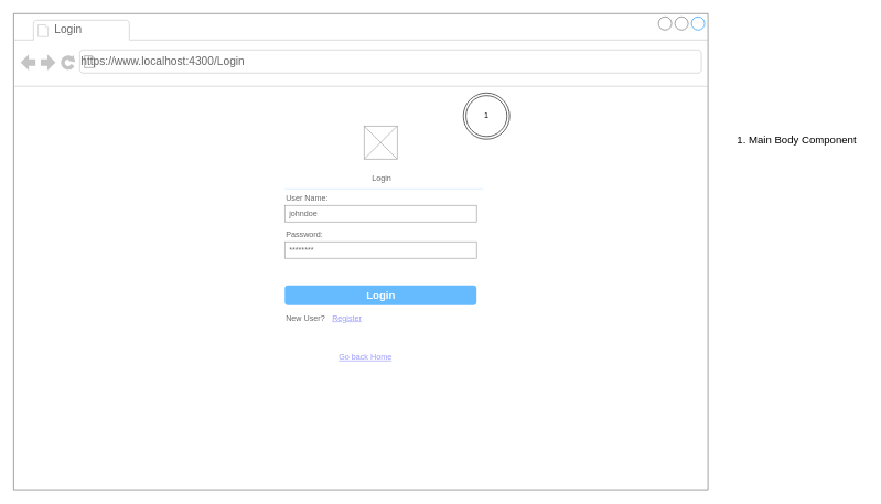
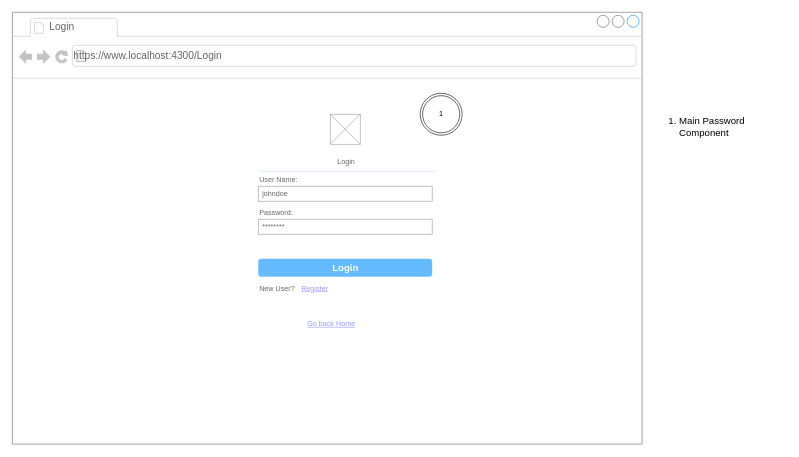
  <mxCell id="0" />
  <mxCell id="1" parent="0" />
  <mxCell id="2" value="" style="strokeWidth=1;shadow=0;dashed=0;align=center;html=1;shape=mxgraph.mockup.containers.browserWindow;rSize=0;strokeColor=#666666;mainText=,;recursiveResize=0;rounded=0;labelBackgroundColor=none;fontFamily=Verdana;fontSize=12" parent="1" vertex="1"><mxGeometry x="20" y="20" width="1050" height="720" as="geometry" /></mxCell>
  <mxCell id="3" value="Login" style="strokeWidth=1;shadow=0;dashed=0;align=center;html=1;shape=mxgraph.mockup.containers.anchor;fontSize=17;fontColor=#666666;align=left;" parent="2" vertex="1"><mxGeometry x="60" y="12" width="110" height="26" as="geometry" /></mxCell>
  <mxCell id="4" value="https://www.localhost:4300/Login" style="strokeWidth=1;shadow=0;dashed=0;align=center;html=1;shape=mxgraph.mockup.containers.anchor;rSize=0;fontSize=17;fontColor=#666666;align=left;" parent="2" vertex="1"><mxGeometry x="100" y="60" width="250" height="26" as="geometry" /></mxCell>
  <mxCell id="5" value="" style="strokeWidth=1;shadow=0;dashed=0;align=center;html=1;shape=mxgraph.mockup.forms.rrect;rSize=0;strokeColor=none;fillColor=none;" vertex="1" parent="2"><mxGeometry x="400" y="230" width="320" height="400" as="geometry" /></mxCell>
  <mxCell id="6" value="Login" style="strokeWidth=1;shadow=0;dashed=0;align=center;html=1;shape=mxgraph.mockup.forms.anchor;fontSize=12;fontColor=#666666;align=left;resizeWidth=1;spacingLeft=0;labelPosition=center;verticalLabelPosition=middle;verticalAlign=middle;" vertex="1" parent="5"><mxGeometry width="50" height="20" relative="1" as="geometry"><mxPoint x="140" y="10" as="offset" /></mxGeometry></mxCell>
  <mxCell id="7" value="" style="shape=line;strokeColor=#ddeeff;strokeWidth=2;html=1;resizeWidth=1;" vertex="1" parent="5"><mxGeometry width="300" height="10" relative="1" as="geometry"><mxPoint x="10" y="30" as="offset" /></mxGeometry></mxCell>
  <mxCell id="8" value="User Name:" style="strokeWidth=1;shadow=0;dashed=0;align=center;html=1;shape=mxgraph.mockup.forms.anchor;fontSize=12;fontColor=#666666;align=left;resizeWidth=1;spacingLeft=0;" vertex="1" parent="5"><mxGeometry width="160" height="20" relative="1" as="geometry"><mxPoint x="10" y="40" as="offset" /></mxGeometry></mxCell>
  <mxCell id="9" value="johndoe" style="strokeWidth=1;shadow=0;dashed=0;align=center;html=1;shape=mxgraph.mockup.forms.rrect;rSize=0;strokeColor=#999999;fontColor=#666666;align=left;spacingLeft=5;resizeWidth=1;" vertex="1" parent="5"><mxGeometry width="290" height="25" relative="1" as="geometry"><mxPoint x="10" y="60" as="offset" /></mxGeometry></mxCell>
  <mxCell id="10" value="Password:" style="strokeWidth=1;shadow=0;dashed=0;align=center;html=1;shape=mxgraph.mockup.forms.anchor;fontSize=12;fontColor=#666666;align=left;resizeWidth=1;spacingLeft=0;" vertex="1" parent="5"><mxGeometry width="160" height="20" relative="1" as="geometry"><mxPoint x="10" y="95" as="offset" /></mxGeometry></mxCell>
  <mxCell id="11" value="********" style="strokeWidth=1;shadow=0;dashed=0;align=center;html=1;shape=mxgraph.mockup.forms.rrect;rSize=0;strokeColor=#999999;fontColor=#666666;align=left;spacingLeft=5;resizeWidth=1;" vertex="1" parent="5"><mxGeometry width="290" height="25" relative="1" as="geometry"><mxPoint x="10" y="115" as="offset" /></mxGeometry></mxCell>
  <mxCell id="12" value="Login" style="strokeWidth=1;shadow=0;dashed=0;align=center;html=1;shape=mxgraph.mockup.forms.rrect;rSize=5;strokeColor=none;fontColor=#ffffff;fillColor=#66bbff;fontSize=16;fontStyle=1;" vertex="1" parent="5"><mxGeometry y="1" width="290" height="30" relative="1" as="geometry"><mxPoint x="10" y="-219" as="offset" /></mxGeometry></mxCell>
  <mxCell id="13" value="Register" style="strokeWidth=1;shadow=0;dashed=0;align=center;html=1;shape=mxgraph.mockup.forms.anchor;fontSize=12;fontColor=#9999ff;align=left;spacingLeft=0;fontStyle=4;resizeWidth=1;" vertex="1" parent="5"><mxGeometry y="1" width="240" height="20" relative="1" as="geometry"><mxPoint x="80" y="-179" as="offset" /></mxGeometry></mxCell>
  <mxCell id="14" value="New User?" style="strokeWidth=1;shadow=0;dashed=0;align=center;html=1;shape=mxgraph.mockup.forms.anchor;fontSize=12;fontColor=#666666;align=left;spacingLeft=0;resizeWidth=1;" vertex="1" parent="5"><mxGeometry y="1" width="240" height="20" relative="1" as="geometry"><mxPoint x="10" y="-179" as="offset" /></mxGeometry></mxCell>
  <mxCell id="15" value="Go back Home" style="strokeWidth=1;shadow=0;dashed=0;align=center;html=1;shape=mxgraph.mockup.forms.anchor;fontSize=12;fontColor=#9999ff;align=left;spacingLeft=0;fontStyle=4;resizeWidth=1;" vertex="1" parent="5"><mxGeometry x="90" y="280" width="140" height="20" as="geometry" /></mxCell>
  <mxCell id="16" value="" style="verticalLabelPosition=bottom;shadow=0;dashed=0;align=center;html=1;verticalAlign=top;strokeWidth=1;shape=mxgraph.mockup.graphics.simpleIcon;strokeColor=#999999;" vertex="1" parent="2"><mxGeometry x="530" y="170" width="50" height="50" as="geometry" /></mxCell>
- <mxCell id="17" value="1" style="ellipse;shape=doubleEllipse;whiteSpace=wrap;html=1;aspect=fixed;" vertex="1" parent="2"><mxGeometry x="680" y="120" width="70" height="70" as="geometry" /></mxCell>
- <mxCell id="18" value="&lt;ol style=&quot;font-size: 16px;&quot;&gt;&lt;li style=&quot;font-size: 16px;&quot;&gt;&lt;span style=&quot;background-color: initial;&quot;&gt;Main Body Component&lt;/span&gt;&lt;/li&gt;&lt;/ol&gt;" style="text;strokeColor=none;fillColor=none;html=1;whiteSpace=wrap;verticalAlign=middle;overflow=hidden;fontSize=16;" vertex="1" parent="1"><mxGeometry x="1090" y="130" width="220" height="160" as="geometry" /></mxCell>
+ <mxCell id="17" value="1" style="ellipse;shape=doubleEllipse;whiteSpace=wrap;html=1;aspect=fixed;" vertex="1" parent="2"><mxGeometry x="680" y="135" width="70" height="70" as="geometry" /></mxCell>
+ <mxCell id="18" value="&lt;ol style=&quot;font-size: 16px;&quot;&gt;&lt;li style=&quot;font-size: 16px;&quot;&gt;&lt;span style=&quot;background-color: initial;&quot;&gt;Main Password Component&lt;/span&gt;&lt;/li&gt;&lt;/ol&gt;" style="text;strokeColor=none;fillColor=none;html=1;whiteSpace=wrap;verticalAlign=middle;overflow=hidden;fontSize=16;" vertex="1" parent="1"><mxGeometry x="1090" y="130" width="220" height="160" as="geometry" /></mxCell>
